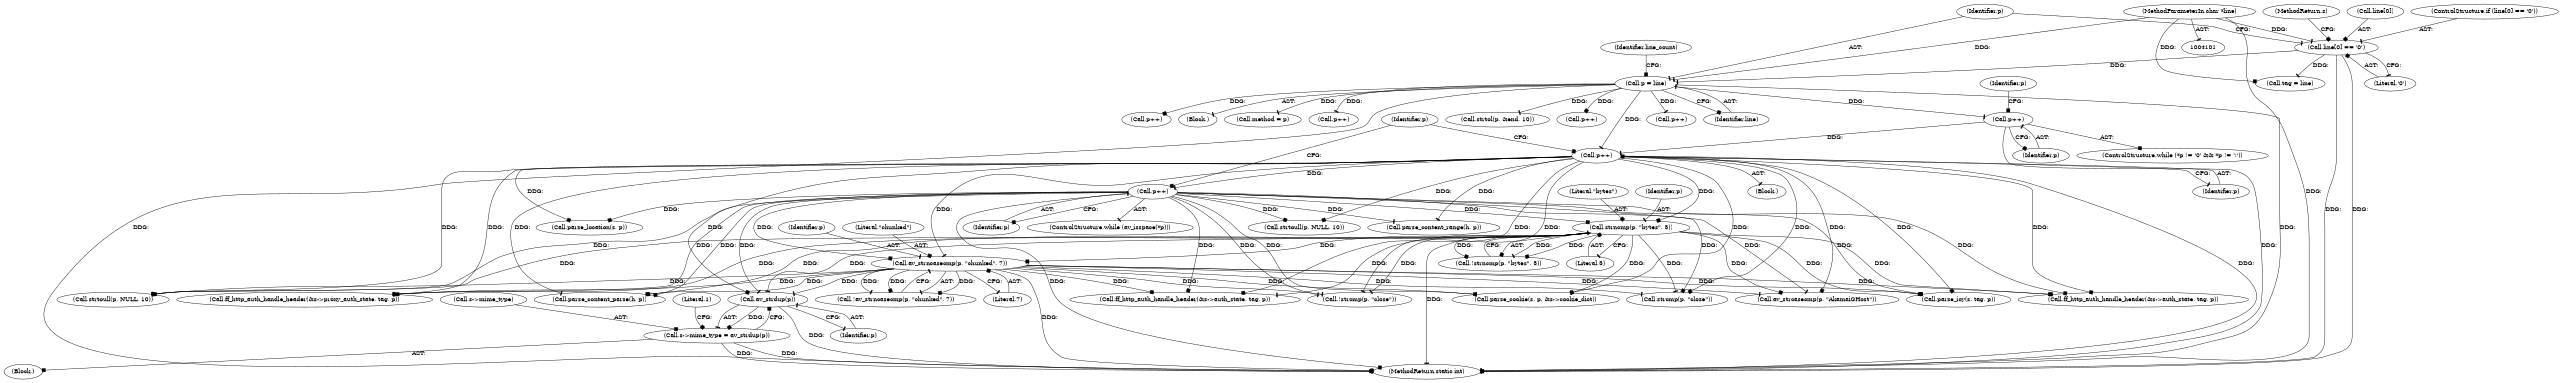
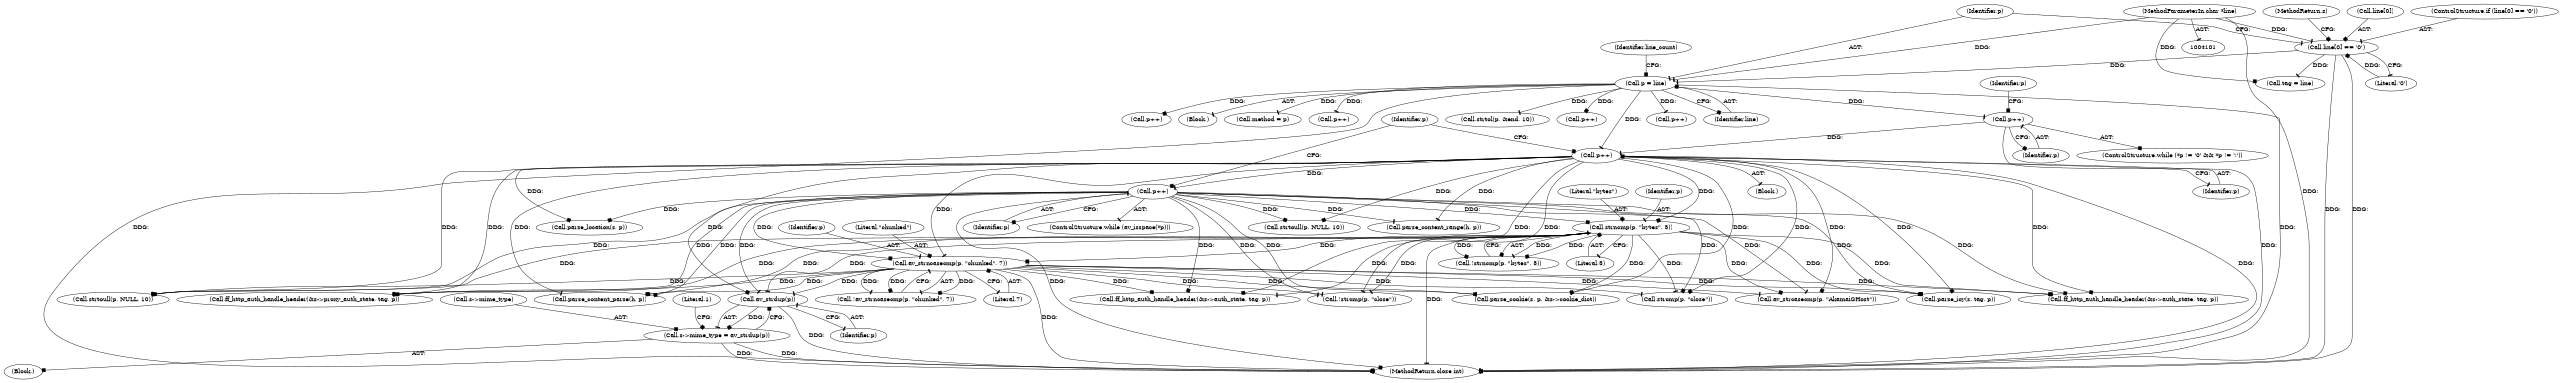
  digraph {
    edge [arrowhead=box]
    n1 [label="(Call,av_strdup(p))"]
    n2 [label="(Call,s->mime_type = av_strdup(p))"]
    n3 [label="(Identifier,p)"]
-   n4 [label="(MethodReturn,static int)"]
+   n4 [label="(MethodReturn,close int)"]
    n5 [label="(Block,)"]
    n6 [label="(Call,p++)"]
    n7 [label="(Call,p++)"]
    n8 [label="(Call,av_strncasecmp(p, \"chunked\", 7))"]
    n9 [label="(Call,strncmp(p, \"bytes\", 5))"]
    n10 [label="(Call,strcmp(p, \"close\"))"]
    n11 [label="(Call,!strcmp(p, \"close\"))"]
    n12 [label="(Call,ff_http_auth_handle_header(&s->proxy_auth_state, tag, p))"]
    n13 [label="(Call,av_strcasecmp(p, \"AkamaiGHost\"))"]
    n14 [label="(Call,parse_cookie(s, p, &s->cookie_dict))"]
    n15 [label="(Block,)"]
    n16 [label="(Call,ff_http_auth_handle_header(&s->auth_state, tag, p))"]
    n17 [label="(Call,parse_icy(s, tag, p))"]
    n18 [label="(Call,parse_location(s, p))"]
    n19 [label="(Call,ff_http_auth_handle_header(&s->auth_state, tag, p))"]
    n20 [label="(Call,strtoull(p, NULL, 10))"]
    n21 [label="(Call,strtoull(p, NULL, 10))"]
    n22 [label="(Identifier,p)"]
    n23 [label="(Call,parse_content_range(h, p))"]
    n24 [label="(Call,parse_content_parse(h, p))"]
    n25 [label="(Identifier,p)"]
    n26 [label="(ControlStructure,while (av_isspace(*p)))"]
    n27 [label="(Literal,7)"]
    n28 [label="(Call,!av_strncasecmp(p, \"chunked\", 7))"]
    n29 [label="(Literal,5)"]
    n30 [label="(Call,!strncmp(p, \"bytes\", 5))"]
    n31 [label="(Call,p++)"]
    n32 [label="(Identifier,p)"]
    n33 [label="(ControlStructure,while (*p != '\0' && *p != ':'))"]
    n34 [label="(Call,p = line)"]
    n35 [label="(Call,strtol(p, &end, 10))"]
    n36 [label="(Call,p++)"]
    n37 [label="(Call,p++)"]
    n38 [label="(Identifier,line)"]
    n39 [label="(Call,p++)"]
    n40 [label="(Block,)"]
    n41 [label="(Call,method = p)"]
    n42 [label="(Call,p++)"]
    n43 [label="(Call,line[0] == '\0')"]
    n44 [label="(Literal,'\0')"]
    n45 [label="(Call,tag = line)"]
    n46 [label="(ControlStructure,if (line[0] == '\0'))"]
    n47 [label="(MethodParameterIn,char *line)"]
    n48 [label=1004101]
    n49 [label="(MethodReturn,s)"]
    n50 [label="(Identifier,p)"]
    n51 [label="(Identifier,p)"]
    n52 [label="(Literal,\"chunked\")"]
    n53 [label="(Identifier,line_count)"]
    n54 [label="(Literal,\"bytes\")"]
    n55 [label="(Call,line[0])"]
    n56 [label="(Call,s->mime_type)"]
    n57 [label="(Literal,1)"]
    n58 [label="(Identifier,p)"]
    n59 [label="(Identifier,p)"]
    n60 [label="(Identifier,p)"]
    n1 -> n2 [arrowhead=tee label="AST: "]
    n1 -> n2 [label="DDG: "]
    n1 -> n3 [arrowhead=tee label="CFG: "]
    n1 -> n4 [arrowhead=tee label="DDG: "]
    n2 -> n1 [label="CFG: "]
    n2 -> n4 [arrowhead=tee label="DDG: "]
    n2 -> n4 [label="DDG: "]
    n2 -> n5 [label="AST: "]
    n3 -> n1 [arrowhead=tee label="AST: "]
    n6 -> n1 [label="DDG: "]
    n6 -> n4 [arrowhead=tee label="DDG: "]
    n6 -> n7 [arrowhead=tee label="DDG: "]
    n6 -> n8 [arrowhead=tee label="DDG: "]
    n6 -> n9 [label="DDG: "]
    n6 -> n10 [label="DDG: "]
    n6 -> n11 [arrowhead=tee label="DDG: "]
    n6 -> n12 [label="DDG: "]
    n6 -> n13 [label="DDG: "]
    n6 -> n14 [arrowhead=tee label="DDG: "]
    n6 -> n15 [arrowhead=tee label="AST: "]
    n6 -> n16 [label="DDG: "]
    n6 -> n17 [label="DDG: "]
    n6 -> n18 [label="DDG: "]
    n6 -> n19 [label="DDG: "]
    n6 -> n20 [label="DDG: "]
    n6 -> n21 [label="DDG: "]
    n6 -> n22 [arrowhead=tee label="CFG: "]
    n6 -> n23 [arrowhead=tee label="DDG: "]
    n6 -> n24 [arrowhead=tee label="DDG: "]
    n7 -> n1 [arrowhead=tee label="DDG: "]
    n7 -> n4 [label="DDG: "]
    n7 -> n8 [label="DDG: "]
    n7 -> n9 [label="DDG: "]
    n7 -> n10 [label="DDG: "]
    n7 -> n11 [arrowhead=tee label="DDG: "]
    n7 -> n12 [arrowhead=tee label="DDG: "]
    n7 -> n13 [arrowhead=tee label="DDG: "]
    n7 -> n14 [label="DDG: "]
    n7 -> n16 [label="DDG: "]
    n7 -> n17 [label="DDG: "]
    n7 -> n18 [label="DDG: "]
    n7 -> n19 [label="DDG: "]
    n7 -> n20 [label="DDG: "]
    n7 -> n21 [arrowhead=tee label="DDG: "]
    n7 -> n23 [arrowhead=tee label="DDG: "]
    n7 -> n24 [label="DDG: "]
    n7 -> n25 [label="CFG: "]
    n7 -> n26 [arrowhead=tee label="AST: "]
    n8 -> n1 [arrowhead=tee label="DDG: "]
    n8 -> n4 [label="DDG: "]
    n8 -> n10 [arrowhead=tee label="DDG: "]
    n8 -> n11 [arrowhead=tee label="DDG: "]
    n8 -> n12 [label="DDG: "]
    n8 -> n13 [arrowhead=tee label="DDG: "]
    n8 -> n14 [arrowhead=tee label="DDG: "]
    n8 -> n16 [label="DDG: "]
    n8 -> n17 [label="DDG: "]
    n8 -> n19 [label="DDG: "]
    n8 -> n21 [label="DDG: "]
    n8 -> n24 [label="DDG: "]
    n8 -> n27 [arrowhead=tee label="CFG: "]
    n8 -> n28 [arrowhead=tee label="AST: "]
    n8 -> n28 [label="DDG: "]
    n8 -> n28 [arrowhead=tee label="DDG: "]
    n8 -> n28 [label="DDG: "]
    n9 -> n1 [arrowhead=tee label="DDG: "]
    n9 -> n4 [arrowhead=tee label="DDG: "]
    n9 -> n8 [label="DDG: "]
    n9 -> n10 [arrowhead=tee label="DDG: "]
    n9 -> n11 [arrowhead=tee label="DDG: "]
    n9 -> n12 [arrowhead=tee label="DDG: "]
    n9 -> n13 [label="DDG: "]
    n9 -> n14 [label="DDG: "]
    n9 -> n16 [label="DDG: "]
    n9 -> n17 [label="DDG: "]
    n9 -> n19 [arrowhead=tee label="DDG: "]
    n9 -> n21 [arrowhead=tee label="DDG: "]
    n9 -> n24 [label="DDG: "]
    n9 -> n29 [arrowhead=tee label="CFG: "]
    n9 -> n30 [label="AST: "]
    n9 -> n30 [arrowhead=tee label="DDG: "]
    n9 -> n30 [label="DDG: "]
    n9 -> n30 [label="DDG: "]
    n22 -> n6 [label="AST: "]
    n25 -> n7 [arrowhead=tee label="AST: "]
    n27 -> n8 [label="AST: "]
    n28 -> n8 [arrowhead=tee label="CFG: "]
    n29 -> n9 [label="AST: "]
    n30 -> n9 [arrowhead=tee label="CFG: "]
    n31 -> n4 [label="DDG: "]
    n31 -> n6 [arrowhead=tee label="DDG: "]
    n31 -> n32 [label="CFG: "]
    n31 -> n33 [label="AST: "]
    n32 -> n31 [arrowhead=tee label="AST: "]
    n34 -> n4 [label="DDG: "]
    n34 -> n4 [arrowhead=tee label="DDG: "]
    n34 -> n6 [arrowhead=tee label="DDG: "]
    n34 -> n31 [arrowhead=tee label="DDG: "]
    n34 -> n35 [arrowhead=tee label="DDG: "]
    n34 -> n36 [label="DDG: "]
    n34 -> n37 [arrowhead=tee label="DDG: "]
    n34 -> n38 [label="CFG: "]
    n34 -> n39 [label="DDG: "]
    n34 -> n40 [arrowhead=tee label="AST: "]
    n34 -> n41 [arrowhead=tee label="DDG: "]
    n34 -> n42 [arrowhead=tee label="DDG: "]
-   n38 -> n34 [arrowhead=tee label="AST: "]
+   n38 -> n34 [label="AST: "]
    n43 -> n4 [arrowhead=tee label="DDG: "]
    n43 -> n4 [label="DDG: "]
    n43 -> n34 [arrowhead=tee label="DDG: "]
    n43 -> n44 [arrowhead=tee label="CFG: "]
    n43 -> n45 [arrowhead=tee label="DDG: "]
-   n44 -> n43 [label="AST: "]
+   n44 -> n43 [label="DDG: "]
    n46 -> n43 [arrowhead=tee label="AST: "]
    n47 -> n4 [arrowhead=tee label="DDG: "]
    n47 -> n34 [arrowhead=tee label="DDG: "]
    n47 -> n43 [arrowhead=tee label="DDG: "]
    n47 -> n45 [label="DDG: "]
    n47 -> n48 [arrowhead=tee label="AST: "]
    n49 -> n43 [label="CFG: "]
    n50 -> n31 [label="CFG: "]
    n51 -> n9 [arrowhead=tee label="AST: "]
    n52 -> n8 [label="AST: "]
    n53 -> n34 [label="CFG: "]
    n54 -> n9 [label="AST: "]
    n55 -> n43 [label="AST: "]
    n56 -> n2 [label="AST: "]
    n57 -> n2 [label="CFG: "]
    n58 -> n34 [arrowhead=tee label="AST: "]
    n58 -> n43 [arrowhead=tee label="CFG: "]
    n59 -> n6 [label="CFG: "]
    n59 -> n7 [label="CFG: "]
    n60 -> n8 [arrowhead=tee label="AST: "]
  }
